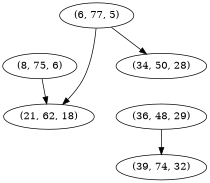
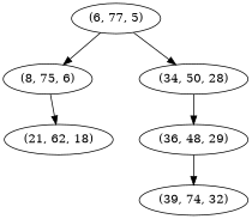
  digraph {
    "(6, 77, 5)"
    "(8, 75, 6)"
    "(34, 50, 28)"
    "(21, 62, 18)"
    "(36, 48, 29)"
    n6 [label="(39, 74, 32)"]
-   "(6, 77, 5)" -> "(21, 62, 18)"
+   "(6, 77, 5)" -> "(8, 75, 6)"
    "(6, 77, 5)" -> "(34, 50, 28)"
    "(8, 75, 6)" -> "(21, 62, 18)"
+   "(34, 50, 28)" -> "(36, 48, 29)"
    "(36, 48, 29)" -> n6
  }
